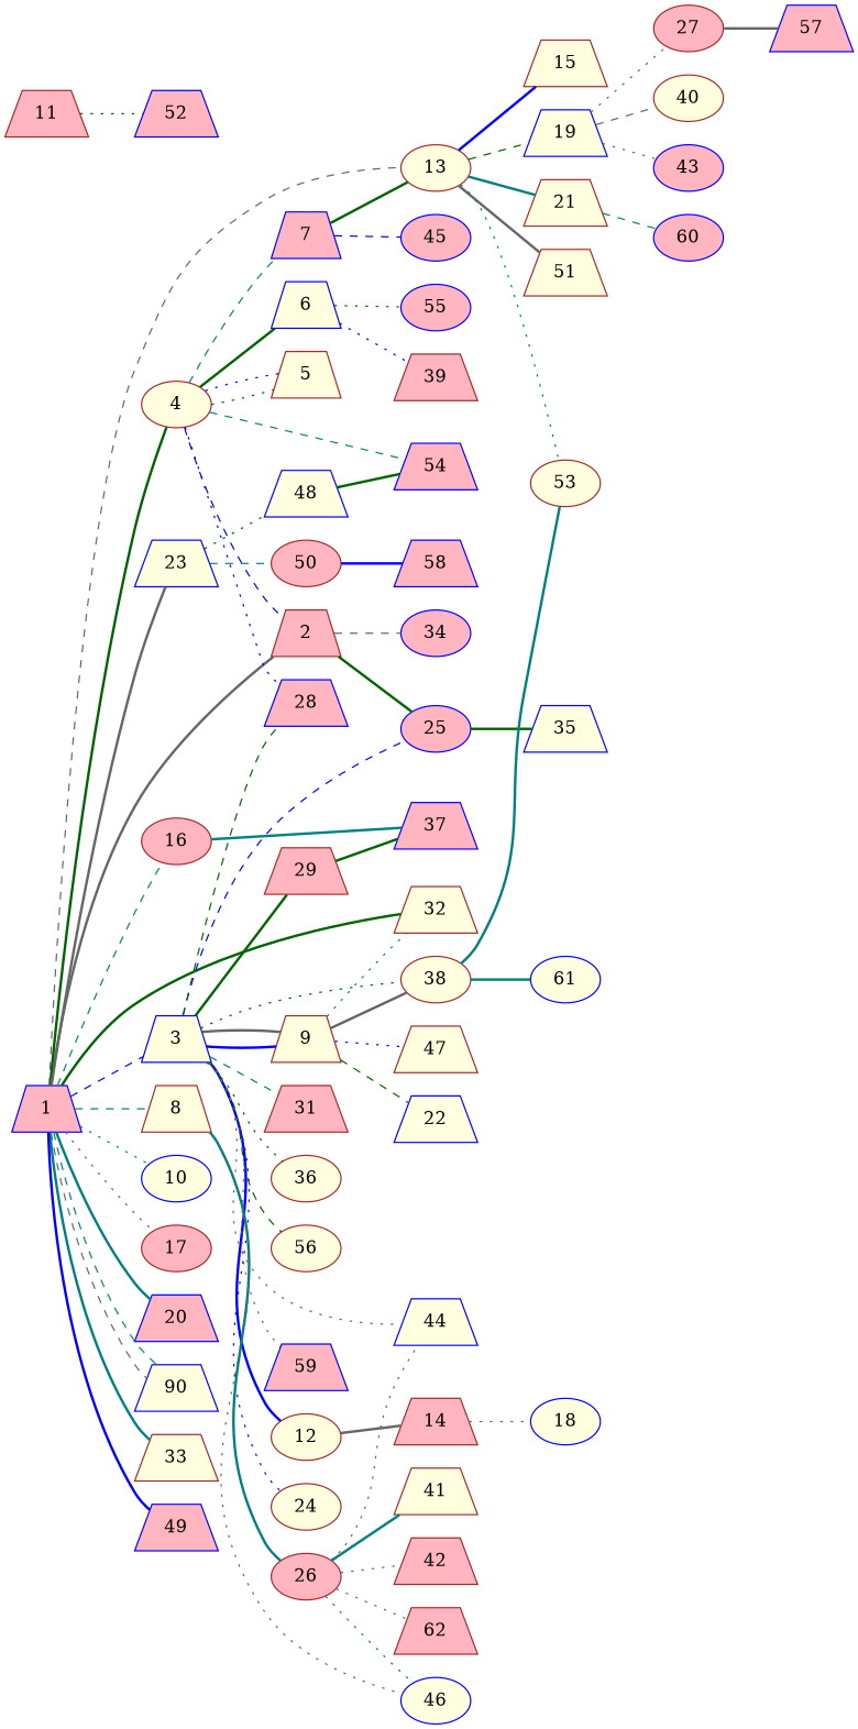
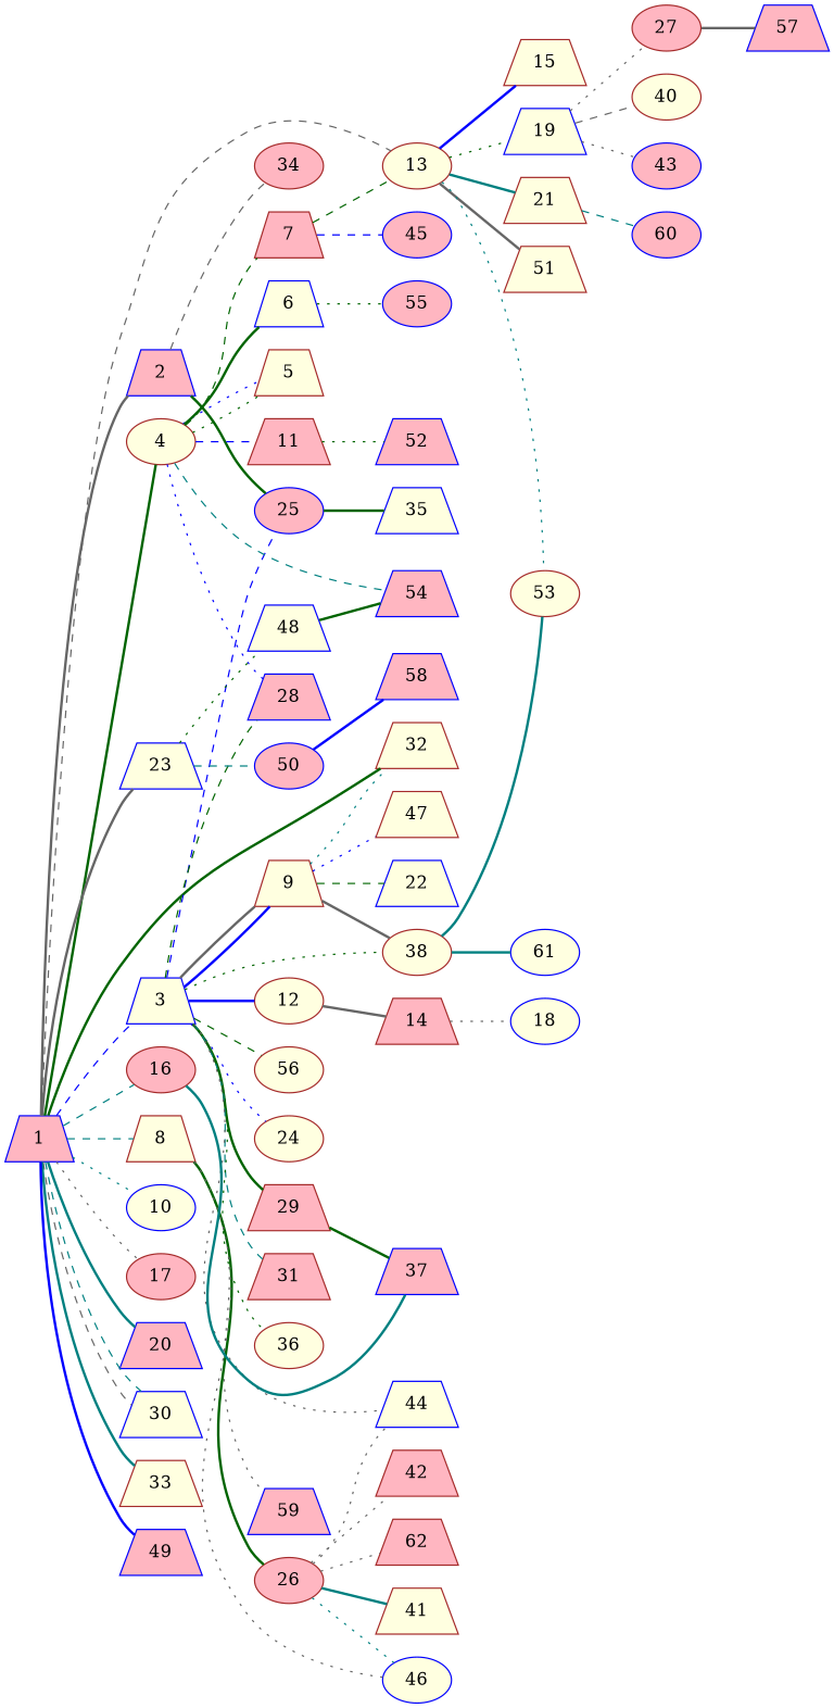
  graph {
    rankdir=LR
    node [color=brown fillcolor=lightyellow shape=trapezium style=filled]
    edge [color=gray40 style=bold]
    1 [color=blue fillcolor=lightpink]
-   2 [fillcolor=lightpink]
+   2 [color=blue fillcolor=lightpink]
    3 [color=blue]
    4 [shape=ellipse]
    8
    10 [color=blue shape=ellipse]
    13 [shape=ellipse]
    16 [fillcolor=lightpink shape=ellipse]
    17 [fillcolor=lightpink shape=ellipse]
    20 [color=blue fillcolor=lightpink]
    23 [color=blue]
-   30 [color=blue label=90]
+   30 [color=blue]
    32
    33
    49 [color=blue fillcolor=lightpink]
    25 [color=blue fillcolor=lightpink shape=ellipse]
-   34 [color=blue fillcolor=lightpink shape=ellipse]
+   34 [fillcolor=lightpink shape=ellipse]
    9
    12 [shape=ellipse]
    24 [shape=ellipse]
    28 [color=blue fillcolor=lightpink]
    29 [fillcolor=lightpink]
    31 [fillcolor=lightpink]
    36 [shape=ellipse]
    38 [shape=ellipse]
    44 [color=blue]
    56 [shape=ellipse]
    59 [color=blue fillcolor=lightpink]
    5
    6 [color=blue]
-   7 [color=blue fillcolor=lightpink]
+   7 [fillcolor=lightpink]
    11 [fillcolor=lightpink]
    54 [color=blue fillcolor=lightpink]
    26 [fillcolor=lightpink shape=ellipse]
    46 [color=blue shape=ellipse]
    15
    19 [color=blue]
    21
    51
    53 [shape=ellipse]
    37 [color=blue fillcolor=lightpink]
    48 [color=blue]
-   50 [fillcolor=lightpink shape=ellipse]
+   50 [color=blue fillcolor=lightpink shape=ellipse]
    35 [color=blue]
    22 [color=blue]
    47
    14 [fillcolor=lightpink]
    61 [color=blue shape=ellipse]
-   39 [fillcolor=lightpink]
    55 [color=blue fillcolor=lightpink shape=ellipse]
    45 [color=blue fillcolor=lightpink shape=ellipse]
    52 [color=blue fillcolor=lightpink]
    41
    42 [fillcolor=lightpink]
    62 [fillcolor=lightpink]
    18 [color=blue shape=ellipse]
    27 [fillcolor=lightpink shape=ellipse]
    40 [shape=ellipse]
    43 [color=blue fillcolor=lightpink shape=ellipse]
    60 [color=blue fillcolor=lightpink shape=ellipse]
    57 [color=blue fillcolor=lightpink]
    58 [color=blue fillcolor=lightpink]
    1 -- 2
    1 -- 3 [color=blue style=dashed]
    1 -- 4 [color=darkgreen]
    1 -- 8 [color=teal style=dashed]
    1 -- 10 [color=teal style=dotted]
    1 -- 13 [style=dashed]
    1 -- 16 [color=teal style=dashed]
    1 -- 17 [style=dotted]
    1 -- 20 [color=teal]
    1 -- 23
    1 -- 30 [style=dashed]
    1 -- 30 [color=teal style=dashed]
    1 -- 32 [color=darkgreen]
    1 -- 33 [color=teal]
    1 -- 49 [color=blue]
    2 -- 25 [color=darkgreen]
    2 -- 34 [style=dashed]
    3 -- 25 [color=blue style=dashed]
    3 -- 9 [color=blue]
    3 -- 9
    3 -- 12 [color=blue]
    3 -- 24 [color=blue style=dotted]
    3 -- 28 [color=darkgreen style=dashed]
    3 -- 29 [color=darkgreen]
    3 -- 31 [color=teal style=dashed]
    3 -- 36 [color=darkgreen style=dotted]
    3 -- 38 [color=darkgreen style=dotted]
    3 -- 44 [style=dotted]
    3 -- 56 [color=darkgreen style=dashed]
-   3 -- 59 [style=dotted]
+   8 -- 59 [style=dotted]
    4 -- 28 [color=blue style=dotted]
    4 -- 5 [color=darkgreen style=dotted]
    4 -- 5 [color=blue style=dotted]
    4 -- 6 [color=darkgreen]
-   4 -- 7 [color=teal style=dashed]
-   4 -- 2 [color=blue style=dashed]
+   4 -- 7 [color=darkgreen style=dashed]
+   4 -- 11 [color=blue style=dashed]
    4 -- 54 [color=teal style=dashed]
-   8 -- 26 [color=teal]
+   8 -- 26 [color=darkgreen]
    8 -- 46 [style=dotted]
    13 -- 15 [color=blue]
-   13 -- 19 [color=darkgreen style=dashed]
+   13 -- 19 [color=darkgreen style=dotted]
    13 -- 21 [color=teal]
    13 -- 51
    13 -- 53 [color=teal style=dotted]
    16 -- 37 [color=teal]
    23 -- 48 [color=darkgreen style=dotted]
    23 -- 50 [color=teal style=dashed]
    25 -- 35 [color=darkgreen]
    9 -- 32 [color=teal style=dotted]
    9 -- 38
    9 -- 22 [color=darkgreen style=dashed]
    9 -- 47 [color=blue style=dotted]
    12 -- 14
    29 -- 37 [color=darkgreen]
    38 -- 53 [color=teal]
    38 -- 61 [color=teal]
-   6 -- 39 [color=blue style=dotted]
    6 -- 55 [color=darkgreen style=dotted]
-   7 -- 13 [color=darkgreen]
+   7 -- 13 [color=darkgreen style=dashed]
    7 -- 45 [color=blue style=dashed]
    11 -- 52 [color=darkgreen style=dotted]
    26 -- 44 [style=dotted]
    26 -- 46 [color=teal style=dotted]
    26 -- 41 [color=teal]
    26 -- 42 [style=dotted]
    26 -- 62 [style=dotted]
    19 -- 27 [style=dotted]
    19 -- 40 [style=dashed]
    19 -- 43 [style=dotted]
    21 -- 60 [color=teal style=dashed]
    48 -- 54 [color=darkgreen]
    50 -- 58 [color=blue]
    14 -- 18 [style=dotted]
    27 -- 57
  }
